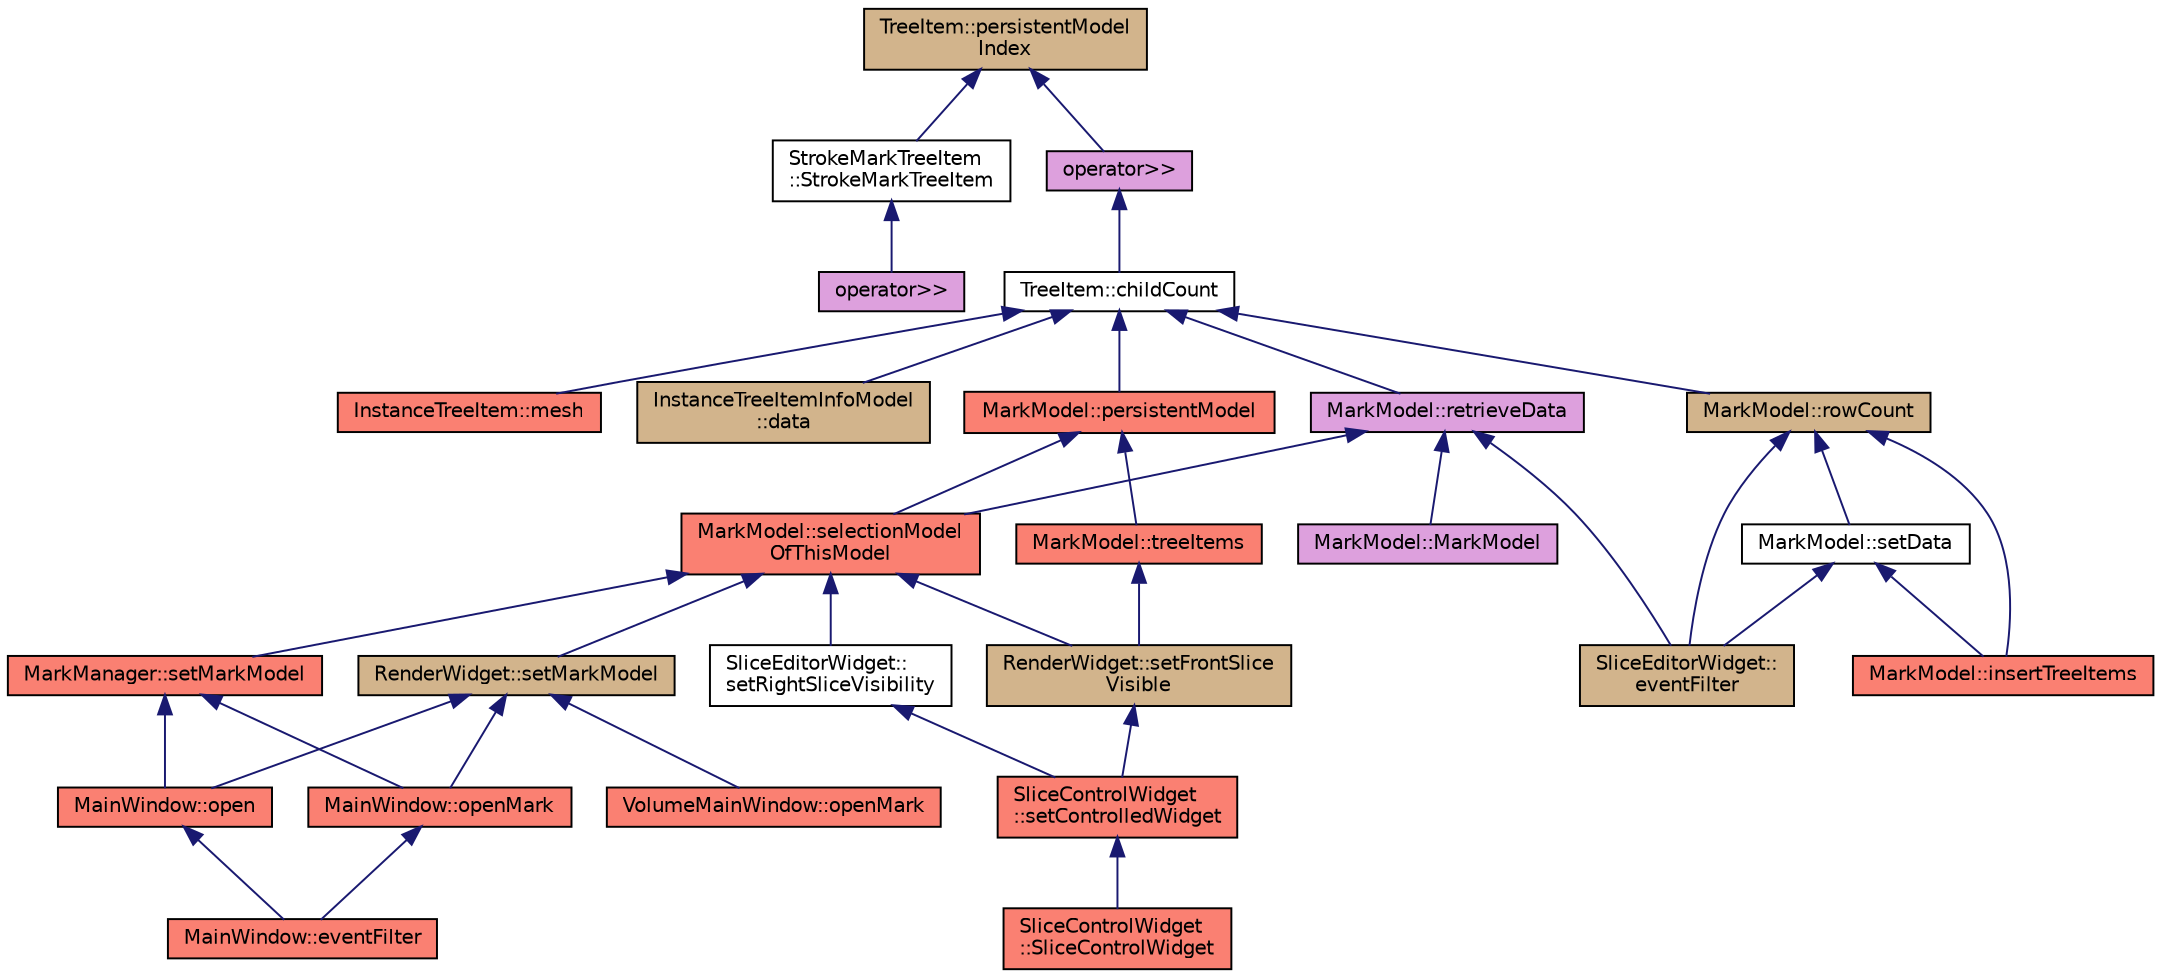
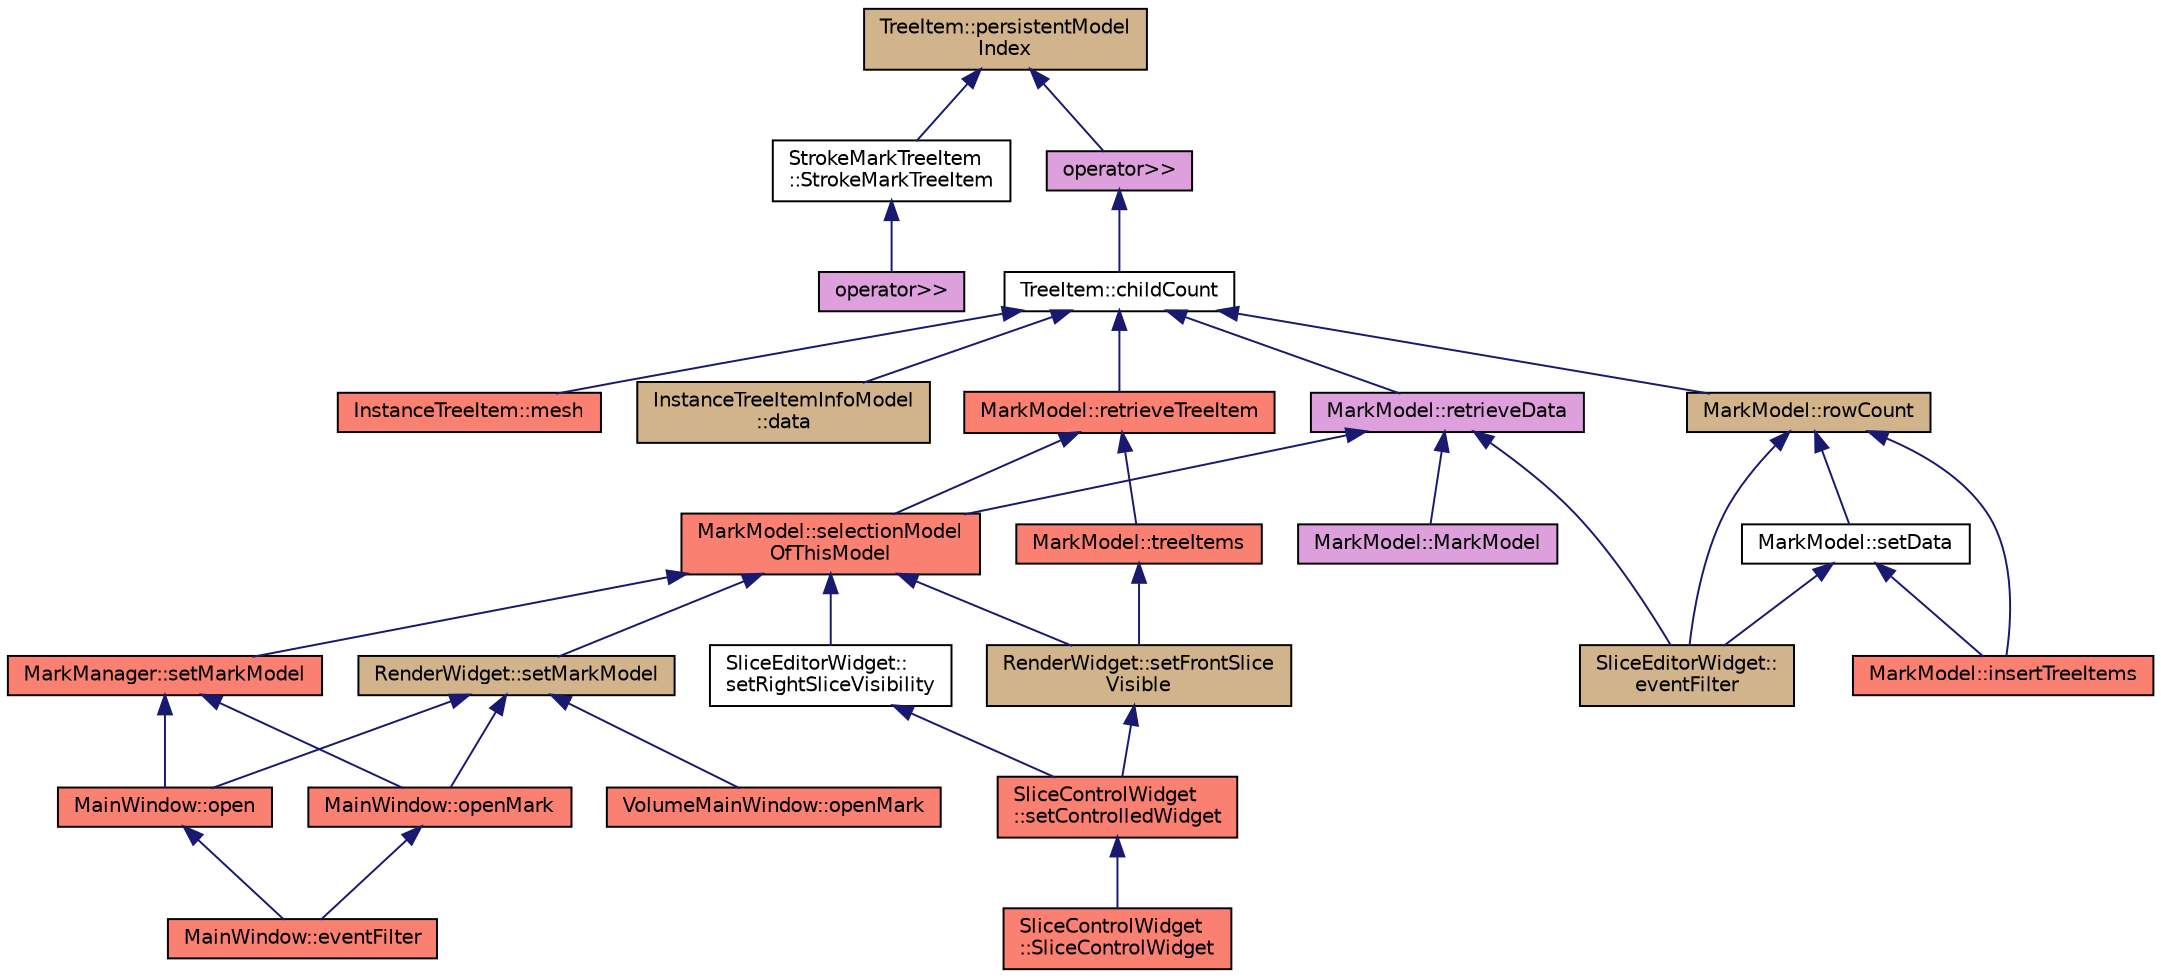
  digraph {
    rankdir=TB
    node [color=black fillcolor=salmon fontname=Helvetica fontsize=10 shape=record style=filled]
    edge [color=midnightblue dir=back fontname=Helvetica fontsize=10 labelfontname=Helvetica labelfontsize=10 style=solid]
    n1 [fillcolor=tan fontcolor=black height=0.2 label="TreeItem::persistentModel\lIndex" width=0.4]
    n2 [fillcolor=white height=0.2 label="StrokeMarkTreeItem\l::StrokeMarkTreeItem" width=0.4]
    n3 [fillcolor=plum height=0.2 label="operator\>\>" width=0.4]
    n4 [fillcolor=plum height=0.2 label="operator\>\>" width=0.4]
    n5 [fillcolor=white height=0.2 label="TreeItem::childCount" width=0.4]
    n6 [height=0.2 label="InstanceTreeItem::mesh" width=0.4]
    n7 [fillcolor=tan height=0.2 label="InstanceTreeItemInfoModel\l::data" width=0.4]
    n8 [fillcolor=plum height=0.2 label="MarkModel::retrieveData" width=0.4]
-   n9 [height=0.2 label="MarkModel::persistentModel" width=0.4]
+   n9 [height=0.2 label="MarkModel::retrieveTreeItem" width=0.4]
    n10 [fillcolor=tan height=0.2 label="MarkModel::rowCount" width=0.4]
    n11 [fillcolor=plum height=0.2 label="MarkModel::MarkModel" width=0.4]
    n12 [height=0.2 label="MarkModel::selectionModel\lOfThisModel" width=0.4]
    n13 [fillcolor=tan height=0.2 label="SliceEditorWidget::\leventFilter" width=0.4]
    n14 [height=0.2 label="MarkModel::treeItems" width=0.4]
    n15 [height=0.2 label="MarkModel::insertTreeItems" width=0.4]
    n16 [fillcolor=white height=0.2 label="MarkModel::setData" width=0.4]
    n17 [height=0.2 label="MarkManager::setMarkModel" width=0.4]
    n18 [fillcolor=tan height=0.2 label="RenderWidget::setMarkModel" width=0.4]
    n19 [fillcolor=tan height=0.2 label="RenderWidget::setFrontSlice\lVisible" width=0.4]
    n20 [fillcolor=white height=0.2 label="SliceEditorWidget::\lsetRightSliceVisibility" width=0.4]
    n21 [height=0.2 label="MainWindow::open" width=0.4]
    n22 [height=0.2 label="MainWindow::openMark" width=0.4]
    n23 [height=0.2 label="VolumeMainWindow::openMark" width=0.4]
    n24 [height=0.2 label="SliceControlWidget\l::setControlledWidget" width=0.4]
    n25 [height=0.2 label="MainWindow::eventFilter" width=0.4]
    n26 [height=0.2 label="SliceControlWidget\l::SliceControlWidget" width=0.4]
    n1 -> n2
    n1 -> n3
    n2 -> n4
    n3 -> n5
    n5 -> n6
    n5 -> n7
    n5 -> n8
    n5 -> n9
    n5 -> n10
    n8 -> n11
    n8 -> n12
    n8 -> n13
    n9 -> n12
    n9 -> n14
    n10 -> n13
    n10 -> n15
    n10 -> n16
    n12 -> n17
    n12 -> n18
    n12 -> n19
    n12 -> n20
    n14 -> n19
    n16 -> n13
    n16 -> n15
    n17 -> n21
    n17 -> n22
    n18 -> n21
    n18 -> n22
    n18 -> n23
    n19 -> n24
    n20 -> n24
    n21 -> n25
    n22 -> n25
    n24 -> n26
  }
